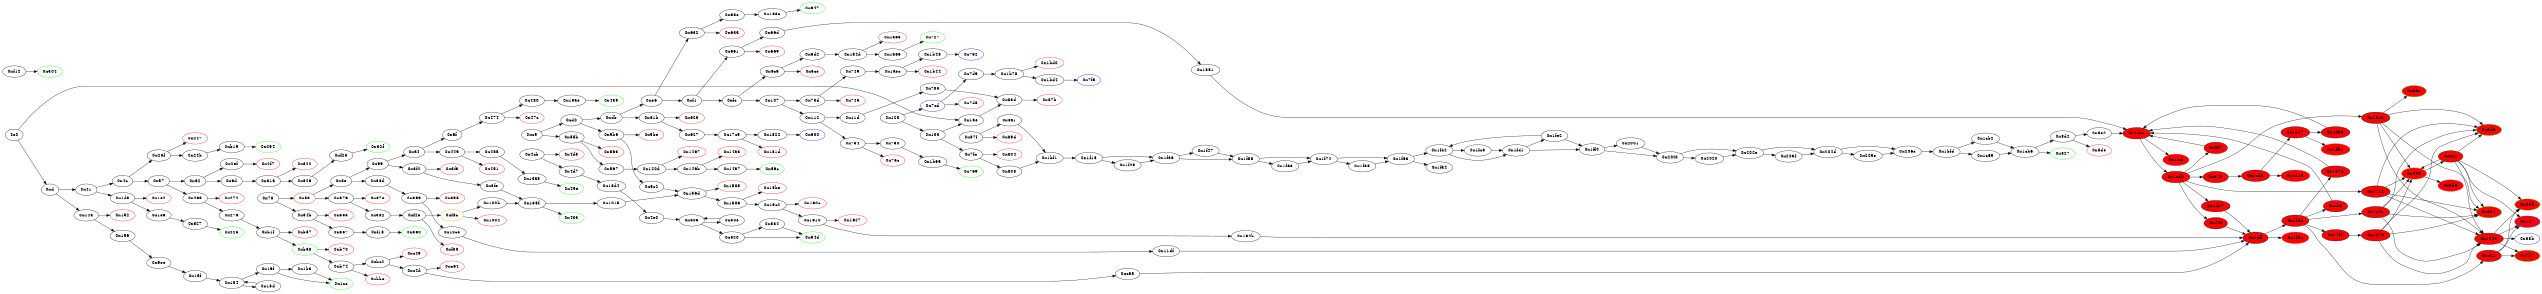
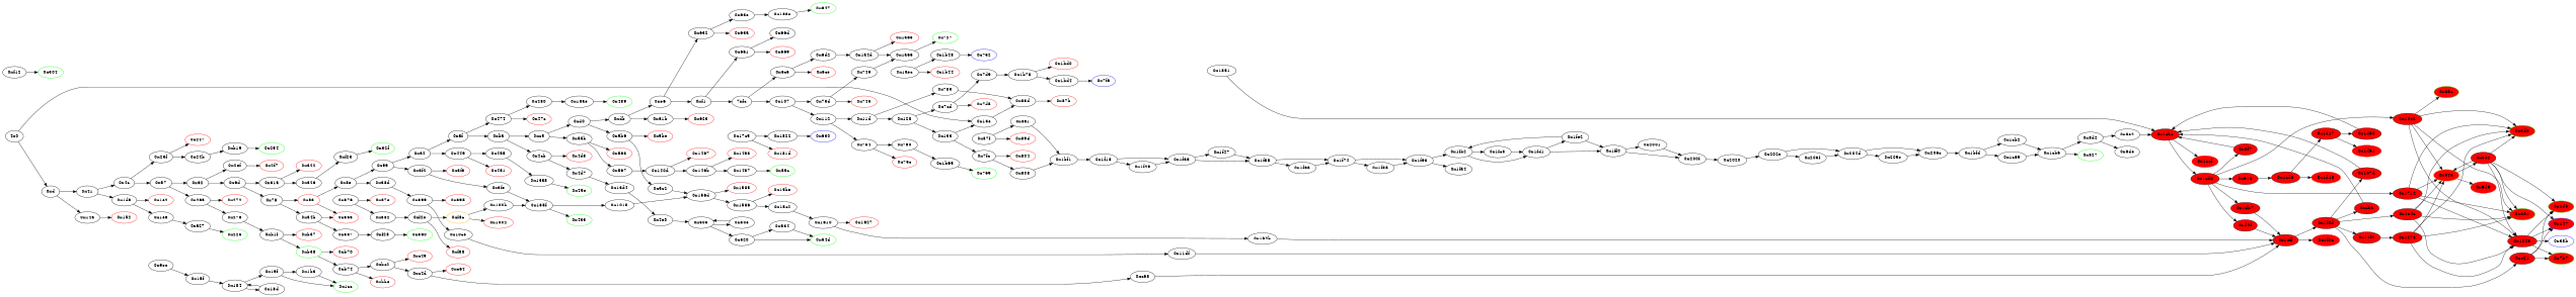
  strict digraph {
    rankdir=LR
    node [fillcolor=white style=filled]
    n1 [label="0x1822"]
    "0x630" [color=blue]
    "0x1bd0" [color=red]
    "0x1b78"
    "0x1bd4"
    "0x7fa" [color=blue]
    "0x1b44" [color=red]
    "0x1aec"
    "0x1b48"
    "0x752" [color=blue]
    "0x1eff" [fillcolor=red]
    "0x1f0d" [fillcolor=red]
    "0x1f0c" [color=red fillcolor=red]
    "0x1e4c" [fillcolor=red]
    "0x11f2" [fillcolor=red]
    "0xcba" [fillcolor=red]
    "0x167d" [fillcolor=red]
    "0xe21" [fillcolor=red]
    "0xf8c" [color=orange]
    "0x1002" [color=red]
    "0x100b"
    "0x135f"
    "0x808"
    "0x1bf1"
    "0x1f18"
    "0x38d"
    "0x399"
    "0x395" [color=red]
    "0x10ce"
    "0xc68"
    "0x3fa" [color=red]
    "0x3f2"
    "0x3fe"
    "0x322" [color=red]
    "0x1f74"
    "0x1f93"
    "0x1f85"
    "0x1fb2"
    "0x1fa4"
    "0x3d8" [color=green fillcolor=red]
    "0x254" [color=green]
    "0xb19"
    "0x152" [color=red]
    "0x204d"
    "0x205e"
    "0x206c"
    "0x1bfd"
    "0x563" [color=red]
    "0x1f47"
    "0x1f55"
    "0x1f66"
    n52 [label="4x0"]
    "0x13e"
    "0xd"
    "0x83d"
    "0x41"
    "0x14a"
    "0x2001"
    "0x200f"
    "0x202e"
    "0x2020"
    "0x489" [color=green]
    "0x13ae"
    "0x1d13" [color=red fillcolor=red]
    "0x45e" [color=green]
    "0x13a8"
    "0x1da"
    "0x4c"
    "0x1e2" [color=red]
    "0x1e6"
    "0x57"
    "0x23f"
    "0x1db7" [fillcolor=red]
    "0x505"
    "0x520"
    "0x50e"
    "0x534"
    "0x54d" [color=green]
    "0xaf"
    "0x474"
+   "0xba"
    "0x480"
    "0x47c" [color=red]
    "0x4cb"
    "0xc5"
    "0x140d"
    "0x146b"
    "0x1467" [color=red]
    "0x14a7"
    "0x14a3" [color=red]
    "0x225" [color=green]
    "0xa27"
    "0x1cb2"
    "0x1c69"
    "0x1cb6"
    "0x59c" [color=green]
    "0x75c" [color=red]
    "0x9d9" [color=red fillcolor=red]
    "0x6ce" [color=red]
    "0x945" [color=orange fillcolor=red]
    "0x601" [color=green fillcolor=red]
    "0x1043" [fillcolor=red]
    "0x9e2" [fillcolor=red]
    "0x147" [color=blue fillcolor=red]
    "0x2d5" [color=green fillcolor=red]
    "0x7b7" [color=green fillcolor=red]
    "0x38b" [color=blue]
    "0x912" [fillcolor=red]
    "0x1cda" [fillcolor=red]
    "0x1d17" [fillcolor=red]
    "0x1cbc" [fillcolor=red]
    "0x1ccf" [color=red fillcolor=red]
    "0x1cd0" [fillcolor=red]
    "0xd4f" [fillcolor=red]
    "0x1712" [fillcolor=red]
    "0x18e2" [fillcolor=red]
    "0x8f7" [fillcolor=red]
    "0x4e0"
    "0x18d"
    "0x184"
    "0x19f"
    "0x1fd1"
    "0x1fc3"
    "0x647" [color=green]
    "0x183e"
    "0x17c5"
    "0x181d" [color=red]
    "0x83" [color=red]
    "0x376"
    "0x8e"
    "0x382"
    "0x37e" [color=red]
    "0x99"
    "0x669" [color=red]
    "0x661"
    "0x66d"
    "0x1851"
    "0x32f" [color=green]
    "0x8d2"
    "0x827" [color=green]
-   "0x156"
    "0x9ee"
    "0x15f"
    "0x745" [color=red]
    "0x455"
    "0x133"
    "0x7fc"
    "0x804" [color=red]
    "0x6ac" [color=green fillcolor=red]
    "0xb37" [color=red]
    "0x1273" [fillcolor=red]
    "0xc49" [color=red]
    "0x63a" [color=red]
    "0x78"
    "0x34b"
    "0x353" [color=red]
    "0x357"
    "0x304" [color=green]
    "0xf12"
    "0x11df"
    "0x203f"
    "0x1cc" [color=green]
    "0x6d"
    "0x31a"
    "0x326"
    "0xa4"
    "0x449"
    "0x1f29"
    "0x1f36"
    "0x1015"
    "0x156d"
    "0x1585" [color=red]
    "0x1586"
-   "0x160c" [color=red]
    "0xc64" [color=red]
-   "0x8de" [color=red]
+   "0x8de" [color=black]
    "0x8e2"
-   "0xfc"
+   "0xfc" [label="7xfc"]
    "0x107"
    "0x6c6"
    "0x73d"
    "0x112"
    "0x6d2"
    "0x89d" [color=red]
    "0xf2e"
    "0xf88" [color=red]
    "0x272" [color=red]
    "0x26a"
    "0x276"
    "0xb1f"
    "0x128"
-   "0x7cd" [color=blue]
+   "0x7cd"
    "0x7d9"
    "0x7d5" [color=red]
    "0x451" [color=red]
    "0x62"
    "0x2ef"
    "0x1b3"
    "0x1d65" [fillcolor=red]
    "0x623" [color=red]
    "0x15c2"
    "0x15be" [color=red]
    "0x1d61" [color=red fillcolor=red]
    "0x360" [color=green]
    "0x4d7"
    "0x4d3" [color=red]
    "0x13d4"
    "0x1a65" [color=red]
    "0x1a4d"
    "0x1a66"
    "0x727" [color=green]
    "0x1627" [color=red]
    "0x1610"
    "0x162b"
    "0x1fe2"
    "0x1ff0"
    "0x247" [color=red]
    "0x749"
    "0xb70" [color=red]
    "0x2f7" [color=red]
    "0xbbe" [color=red]
    "0x61b"
-   "0x627"
    "0xbc2"
    "0xc4d"
    "0x87f"
    "0x8a1"
    "0x11d"
    "0x783"
    "0x433" [color=green]
    "0x5c2"
    "0x87b" [color=red]
    "0x567"
    "0x24b"
    "0x754"
    "0x5be" [color=red]
    "0xb38" [color=green]
    "0x760"
    "0x1b65"
    "0xf23"
-   "0xf28" [label="0xf18"]
+   "0xf28"
    "0x55b"
    "0xd0"
    "0xdb"
    "0x5b6"
    "0x769" [color=green]
    "0x632"
    "0x63e"
    "0xb74"
    "0xf1"
    "0xe6"
    n1 -> "0x630"
    "0x1b78" -> "0x1bd0"
    "0x1b78" -> "0x1bd4"
    "0x1bd4" -> "0x7fa"
    "0x1aec" -> "0x1b44"
    "0x1aec" -> "0x1b48"
    "0x1b48" -> "0x752"
    "0x1eff" -> "0x1f0d"
    "0x1eff" -> "0x1f0c"
    "0x1f0d" -> "0x1e4c"
    "0x1f0d" -> "0x11f2"
    "0x1f0d" -> "0xcba"
    "0x1f0d" -> "0x167d"
    "0x1f0d" -> "0xe21"
    "0x1e4c" -> "0x3d8"
    "0x1e4c" -> "0x945"
    "0x1e4c" -> "0x601"
    "0x1e4c" -> "0x1043"
    "0x11f2" -> "0x1273"
    "0xcba" -> "0x1cbc"
    "0x167d" -> "0x1cbc"
    "0xe21" -> "0x147"
    "0xe21" -> "0x2d5"
    "0xe21" -> "0x7b7"
    "0xf8c" -> "0x1002"
    "0xf8c" -> "0x100b"
    "0x100b" -> "0x135f"
    "0x135f" -> "0x1015"
    "0x135f" -> "0x433"
    "0x808" -> "0x1bf1"
    "0x1bf1" -> "0x1f18"
    "0x1f18" -> "0x1f29"
    "0x1f18" -> "0x1f36"
    "0x38d" -> "0x399"
    "0x399" -> "0x395"
    "0x399" -> "0x10ce"
    "0x10ce" -> "0x11df"
    "0xc68" -> "0x1eff"
    "0x3f2" -> "0x3fa"
    "0x3f2" -> "0x3fe"
    "0x3fe" -> "0x135f"
    "0x1f74" -> "0x1f93"
    "0x1f74" -> "0x1f85"
    "0x1f93" -> "0x1fb2"
    "0x1f93" -> "0x1fa4"
    "0x1f85" -> "0x1f93"
    "0x1fb2" -> "0x1fd1"
    "0x1fb2" -> "0x1fc3"
    "0xb19" -> "0x254"
    "0x204d" -> "0x205e"
    "0x204d" -> "0x206c"
    "0x205e" -> "0x206c"
    "0x206c" -> "0x1bfd"
    "0x1bfd" -> "0x1cb2"
    "0x1bfd" -> "0x1c69"
    "0x1f47" -> "0x1f55"
    "0x1f55" -> "0x1f74"
    "0x1f55" -> "0x1f66"
    "0x1f66" -> "0x1f74"
    n52 -> "0x13e"
    n52 -> "0xd"
    "0x13e" -> "0x83d"
    "0xd" -> "0x41"
    "0xd" -> "0x14a"
    "0x83d" -> "0x87b"
    "0x41" -> "0x1da"
    "0x41" -> "0x4c"
    "0x14a" -> "0x152"
-   "0x14a" -> "0x156"
    "0x2001" -> "0x200f"
-   "0x200f" -> "0x202e"
    "0x200f" -> "0x2020"
    "0x202e" -> "0x204d"
    "0x202e" -> "0x203f"
    "0x2020" -> "0x202e"
    "0x13ae" -> "0x489"
    "0x13a8" -> "0x45e"
    "0x1da" -> "0x1e2"
    "0x1da" -> "0x1e6"
    "0x4c" -> "0x57"
    "0x4c" -> "0x23f"
    "0x1e6" -> "0xa27"
    "0x57" -> "0x26a"
    "0x57" -> "0x62"
    "0x23f" -> "0x247"
    "0x23f" -> "0x24b"
    "0x1db7" -> "0x1eff"
    "0x505" -> "0x520"
    "0x505" -> "0x50e"
    "0x520" -> "0x534"
    "0x520" -> "0x54d"
    "0x50e" -> "0x505"
    "0x534" -> "0x54d"
    "0xaf" -> "0x474"
+   "0xaf" -> "0xba"
    "0x474" -> "0x480"
    "0x474" -> "0x47c"
+   "0xba" -> "0x4cb"
+   "0xba" -> "0xc5"
    "0x480" -> "0x13ae"
    "0x4cb" -> "0x4d7"
    "0x4cb" -> "0x4d3"
    "0xc5" -> "0x55b"
    "0xc5" -> "0xd0"
    "0x140d" -> "0x146b"
    "0x140d" -> "0x1467"
    "0x146b" -> "0x14a7"
    "0x146b" -> "0x14a3"
    "0x14a7" -> "0x59c"
    "0xa27" -> "0x225"
    "0x1cb2" -> "0x1cb6"
    "0x1c69" -> "0x1cb6"
    "0x1cb6" -> "0x8d2"
    "0x1cb6" -> "0x827"
    "0x945" -> "0x9d9"
    "0x945" -> "0x9e2"
    "0x1043" -> "0x147"
    "0x1043" -> "0x2d5"
    "0x1043" -> "0x7b7"
    "0x1043" -> "0x38b"
    "0x9e2" -> "0x3d8"
    "0x9e2" -> "0x945"
    "0x9e2" -> "0x601"
    "0x9e2" -> "0x1043"
    "0x9e2" -> "0x147"
    "0x9e2" -> "0x2d5"
    "0x912" -> "0x1cda"
    "0x1cda" -> "0x1d13"
    "0x1cda" -> "0x1d17"
    "0x1d17" -> "0x1d65"
    "0x1d17" -> "0x1d61"
    "0x1cbc" -> "0x1ccf"
    "0x1cbc" -> "0x1cd0"
    "0x1cd0" -> "0x1db7"
    "0x1cd0" -> "0x912"
    "0x1cd0" -> "0xd4f"
    "0x1cd0" -> "0x1712"
    "0x1cd0" -> "0x18e2"
    "0x1cd0" -> "0x8f7"
    "0xd4f" -> "0x1eff"
    "0x1712" -> "0x3d8"
    "0x1712" -> "0x945"
    "0x1712" -> "0x601"
    "0x1712" -> "0x1043"
    "0x18e2" -> "0x3d8"
    "0x18e2" -> "0x945"
    "0x18e2" -> "0x601"
    "0x18e2" -> "0x1043"
    "0x18e2" -> "0x6ac"
    "0x8f7" -> "0x1cbc"
    "0x4e0" -> "0x505"
    "0x18d" -> "0x184"
    "0x184" -> "0x18d"
    "0x184" -> "0x19f"
    "0x19f" -> "0x1cc"
    "0x19f" -> "0x1b3"
    "0x1fd1" -> "0x1fe2"
    "0x1fd1" -> "0x1ff0"
    "0x1fc3" -> "0x1fd1"
    "0x183e" -> "0x647"
    "0x17c5" -> n1
    "0x17c5" -> "0x181d"
-   "0x83" -> "0x376"
+   "0x83" -> "0x353"
    "0x83" -> "0x8e"
    "0x376" -> "0x382"
    "0x376" -> "0x37e"
    "0x8e" -> "0x38d"
    "0x8e" -> "0x99"
    "0x382" -> "0xf2e"
    "0x99" -> "0x3f2"
    "0x99" -> "0xa4"
    "0x661" -> "0x669"
    "0x661" -> "0x66d"
-   "0x66d" -> "0x1851"
    "0x1851" -> "0x1cbc"
    "0x8d2" -> "0x8de"
    "0x8d2" -> "0x8e2"
-   "0x156" -> "0x9ee"
    "0x9ee" -> "0x15f"
    "0x15f" -> "0x184"
    "0x455" -> "0x13a8"
    "0x133" -> "0x13e"
    "0x133" -> "0x7fc"
    "0x7fc" -> "0x808"
    "0x7fc" -> "0x804"
    "0x1273" -> "0x3d8"
    "0x1273" -> "0x945"
    "0x1273" -> "0x601"
    "0x1273" -> "0x1043"
    "0x78" -> "0x83"
    "0x78" -> "0x34b"
    "0x34b" -> "0x353"
    "0x34b" -> "0x357"
    "0x357" -> "0xf28"
    "0xf12" -> "0x304"
    "0x11df" -> "0x1eff"
    "0x203f" -> "0x204d"
+   "0x6d" -> "0x78"
    "0x6d" -> "0x31a"
    "0x31a" -> "0x322"
    "0x31a" -> "0x326"
    "0x326" -> "0xf23"
    "0xa4" -> "0xaf"
    "0xa4" -> "0x449"
    "0x449" -> "0x455"
    "0x449" -> "0x451"
    "0x1f29" -> "0x1f36"
    "0x1f36" -> "0x1f47"
    "0x1f36" -> "0x1f55"
    "0x1015" -> "0x156d"
    "0x156d" -> "0x1585"
    "0x156d" -> "0x1586"
    "0x1586" -> "0x15c2"
    "0x1586" -> "0x15be"
    "0x8e2" -> "0x1cbc"
    "0xfc" -> "0x107"
    "0xfc" -> "0x6c6"
    "0x107" -> "0x73d"
    "0x107" -> "0x112"
    "0x6c6" -> "0x6ce"
    "0x6c6" -> "0x6d2"
    "0x73d" -> "0x745"
    "0x73d" -> "0x749"
    "0x112" -> "0x11d"
    "0x112" -> "0x754"
    "0x6d2" -> "0x1a4d"
    "0xf2e" -> "0xf8c"
    "0xf2e" -> "0xf88"
    "0x26a" -> "0x272"
    "0x26a" -> "0x276"
    "0x276" -> "0xb1f"
    "0xb1f" -> "0xb37"
    "0xb1f" -> "0xb38"
    "0x128" -> "0x133"
    "0x128" -> "0x7cd"
    "0x7cd" -> "0x7d9"
    "0x7cd" -> "0x7d5"
    "0x7d9" -> "0x1b78"
    "0x62" -> "0x6d"
    "0x62" -> "0x2ef"
    "0x2ef" -> "0x2f7"
    "0x1b3" -> "0x1cc"
    "0x1d65" -> "0x1cbc"
-   "0x15c2" -> "0x160c"
    "0x15c2" -> "0x1610"
    "0x4d7" -> "0x13d4"
    "0x13d4" -> "0x4e0"
    "0x1a4d" -> "0x1a65"
    "0x1a4d" -> "0x1a66"
    "0x1a66" -> "0x727"
    "0x1610" -> "0x1627"
    "0x1610" -> "0x162b"
    "0x162b" -> "0x1eff"
    "0x1fe2" -> "0x1fb2"
    "0x1fe2" -> "0x1ff0"
    "0x1ff0" -> "0x2001"
    "0x1ff0" -> "0x200f"
-   "0x749" -> "0x1aec"
+   "0x749" -> "0x1a66"
    "0x61b" -> "0x623"
-   "0x61b" -> "0x627"
-   "0x627" -> "0x17c5"
    "0xbc2" -> "0xc49"
    "0xbc2" -> "0xc4d"
    "0xc4d" -> "0xc68"
    "0xc4d" -> "0xc64"
    "0x87f" -> "0x89d"
    "0x87f" -> "0x8a1"
    "0x8a1" -> "0x1bf1"
+   "0x11d" -> "0x128"
    "0x11d" -> "0x783"
    "0x783" -> "0x83d"
    "0x5c2" -> "0x156d"
    "0x567" -> "0x140d"
    "0x24b" -> "0xb19"
    "0x754" -> "0x75c"
    "0x754" -> "0x760"
    "0xb38" -> "0xb70"
    "0xb38" -> "0xb74"
    "0x760" -> "0x1b65"
    "0x1b65" -> "0x769"
    "0xf23" -> "0x32f"
    "0xf28" -> "0x360"
    "0x55b" -> "0x563"
    "0x55b" -> "0x567"
    "0xd0" -> "0xdb"
    "0xd0" -> "0x5b6"
    "0xdb" -> "0x61b"
    "0xdb" -> "0xe6"
    "0x5b6" -> "0x5c2"
    "0x5b6" -> "0x5be"
    "0x632" -> "0x63a"
    "0x632" -> "0x63e"
    "0x63e" -> "0x183e"
    "0xb74" -> "0xbbe"
    "0xb74" -> "0xbc2"
    "0xf1" -> "0x661"
    "0xf1" -> "0xfc"
    "0xe6" -> "0x632"
    "0xe6" -> "0xf1"
  }
